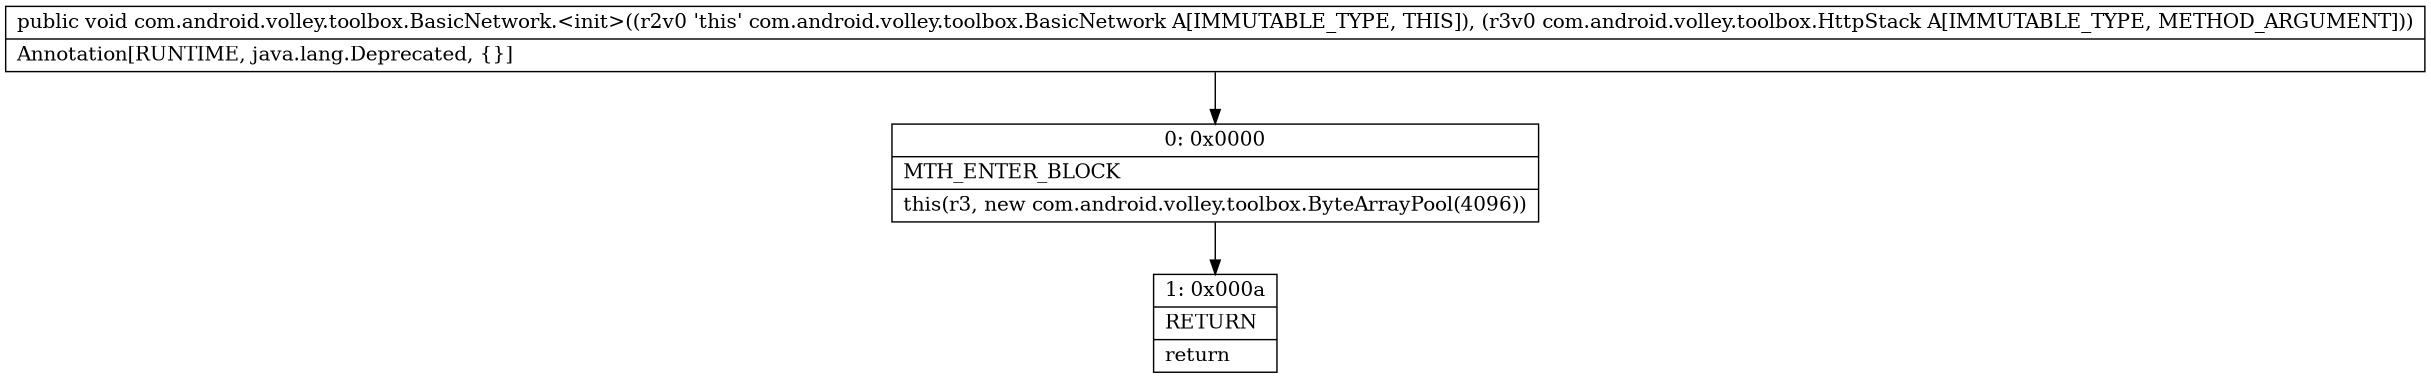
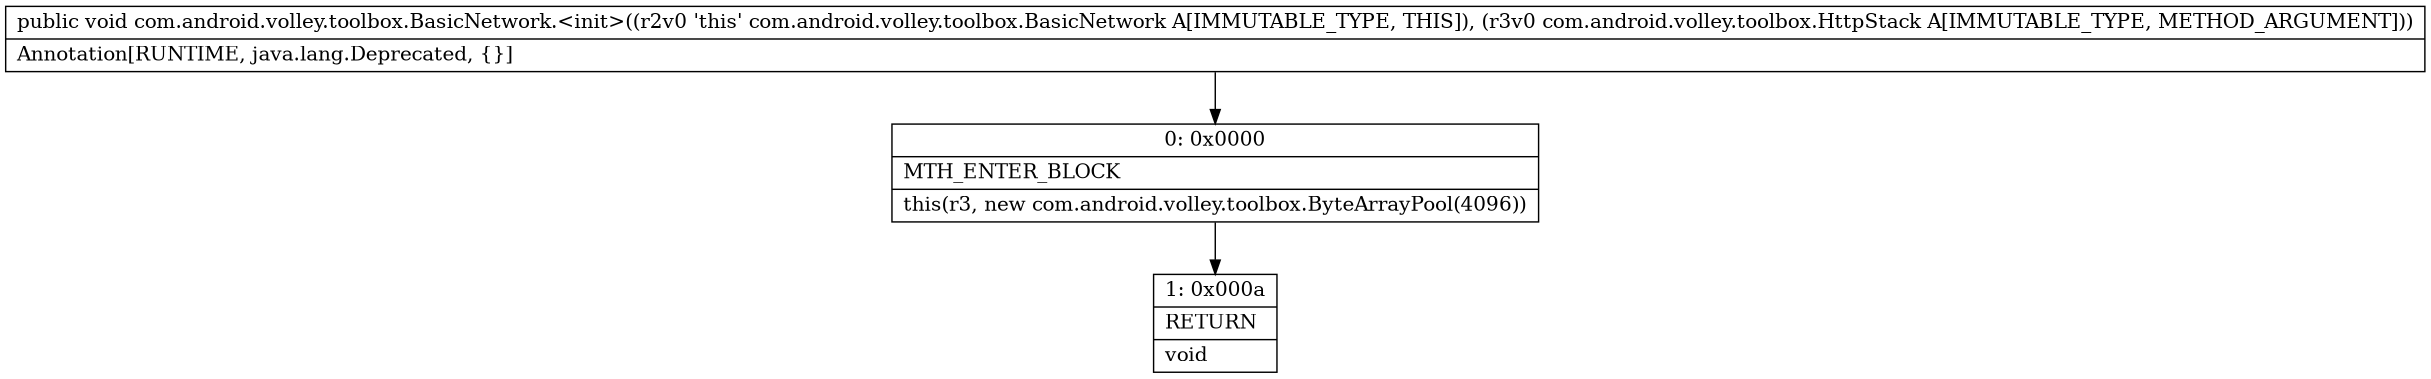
  digraph {
    node [shape=record]
    n1 [label="{0\:\ 0x0000|MTH_ENTER_BLOCK\l|this(r3, new com.android.volley.toolbox.ByteArrayPool(4096))\l}"]
-   n2 [label="{1\:\ 0x000a|RETURN\l|return\l}"]
+   n2 [label="{1\:\ 0x000a|RETURN\l|void\l}"]
    n3 [label="{public void com.android.volley.toolbox.BasicNetwork.\<init\>((r2v0 'this' com.android.volley.toolbox.BasicNetwork A[IMMUTABLE_TYPE, THIS]), (r3v0 com.android.volley.toolbox.HttpStack A[IMMUTABLE_TYPE, METHOD_ARGUMENT]))  | Annotation[RUNTIME, java.lang.Deprecated, \{\}]\l}"]
    n1 -> n2
    n3 -> n1
  }
